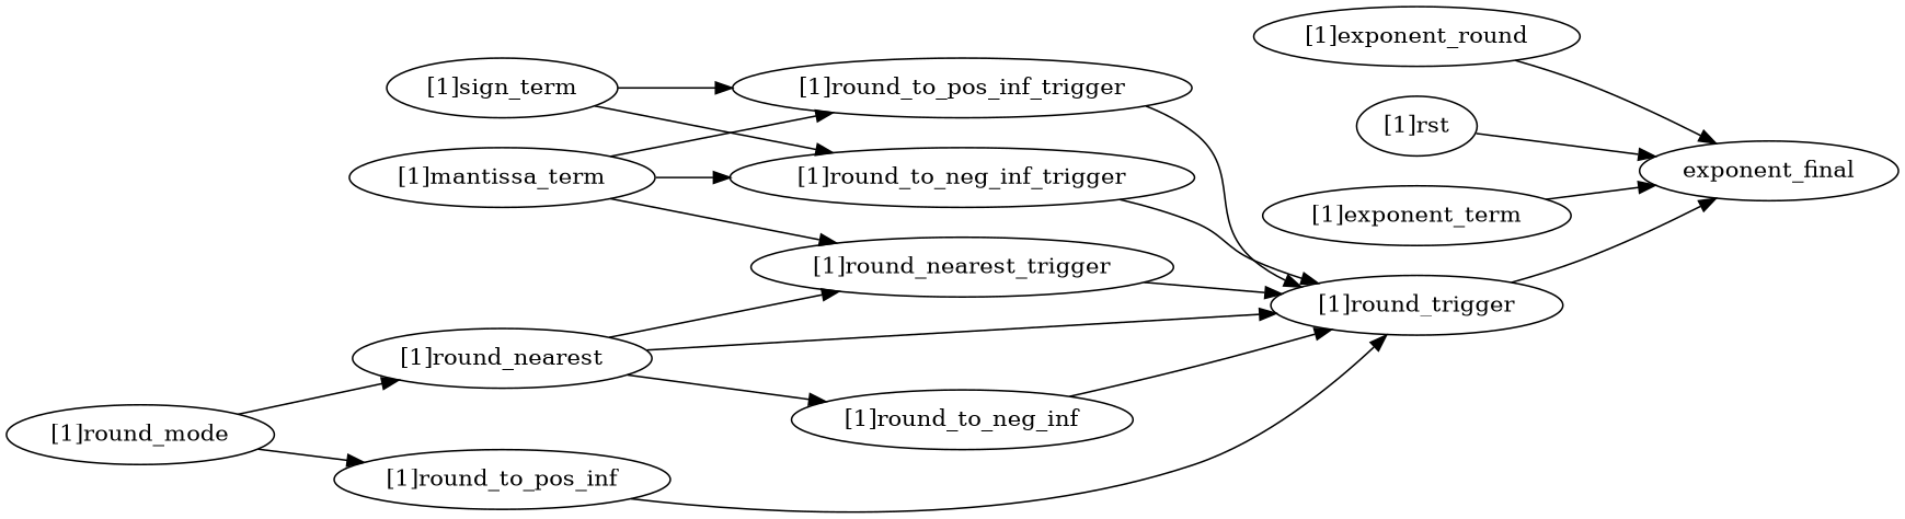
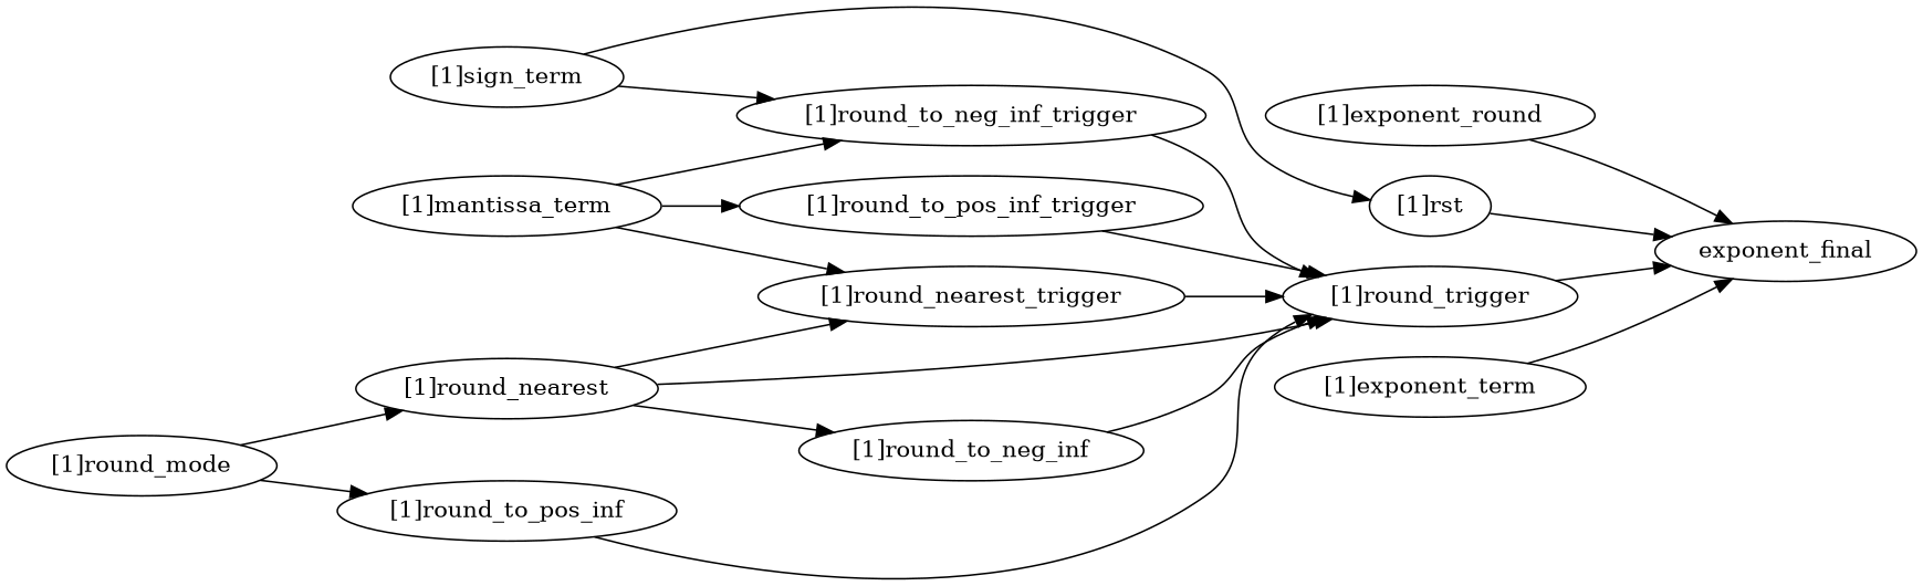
  strict digraph {
    rankdir=LR
    node [complexity=11 importance=0.272026628991 rank=0.0194304734994]
    "[1]round_trigger" [complexity=4 importance=0.209736830352 rank=0.0524342075879]
    exponent_final [complexity=0 importance=0.0898222940537 rank=0.0]
    "[1]sign_term" [complexity=14]
    "[1]round_to_pos_inf_trigger" [importance=0.244545840318 rank=0.0222314400289]
    "[1]round_to_neg_inf_trigger" [importance=0.244545840318 rank=0.0222314400289]
    "[1]exponent_round" [complexity=4 importance=0.136224971078 rank=0.0340562427695]
    "[1]rst" [complexity=1 importance=0.207125376781 rank=0.207125376781]
    "[1]round_mode" [complexity=13 importance=0.26813351143 rank=0.0206256547254]
    "[1]round_nearest" [complexity=14 importance=0.278610619173 rank=0.0199007585124]
    "[1]round_to_pos_inf" [importance=0.240652722756 rank=0.0218775202506]
    "[1]round_to_neg_inf" [importance=0.240652722756 rank=0.0218775202506]
    "[1]round_nearest_trigger" [importance=0.247694726769 rank=0.0225177024335]
    "[1]mantissa_term" [complexity=14]
    "[1]exponent_term" [complexity=4 importance=0.117303082727 rank=0.0293257706818]
    "[1]round_trigger" -> exponent_final
-   "[1]sign_term" -> "[1]round_to_pos_inf_trigger"
+   "[1]sign_term" -> "[1]rst"
    "[1]sign_term" -> "[1]round_to_neg_inf_trigger"
    "[1]round_to_pos_inf_trigger" -> "[1]round_trigger"
    "[1]round_to_neg_inf_trigger" -> "[1]round_trigger"
    "[1]exponent_round" -> exponent_final
    "[1]rst" -> exponent_final
    "[1]round_mode" -> "[1]round_nearest"
    "[1]round_mode" -> "[1]round_to_pos_inf"
    "[1]round_nearest" -> "[1]round_trigger"
    "[1]round_nearest" -> "[1]round_to_neg_inf"
    "[1]round_nearest" -> "[1]round_nearest_trigger"
    "[1]round_to_pos_inf" -> "[1]round_trigger"
    "[1]round_to_neg_inf" -> "[1]round_trigger"
    "[1]round_nearest_trigger" -> "[1]round_trigger"
    "[1]mantissa_term" -> "[1]round_to_pos_inf_trigger"
    "[1]mantissa_term" -> "[1]round_to_neg_inf_trigger"
    "[1]mantissa_term" -> "[1]round_nearest_trigger"
    "[1]exponent_term" -> exponent_final
  }
